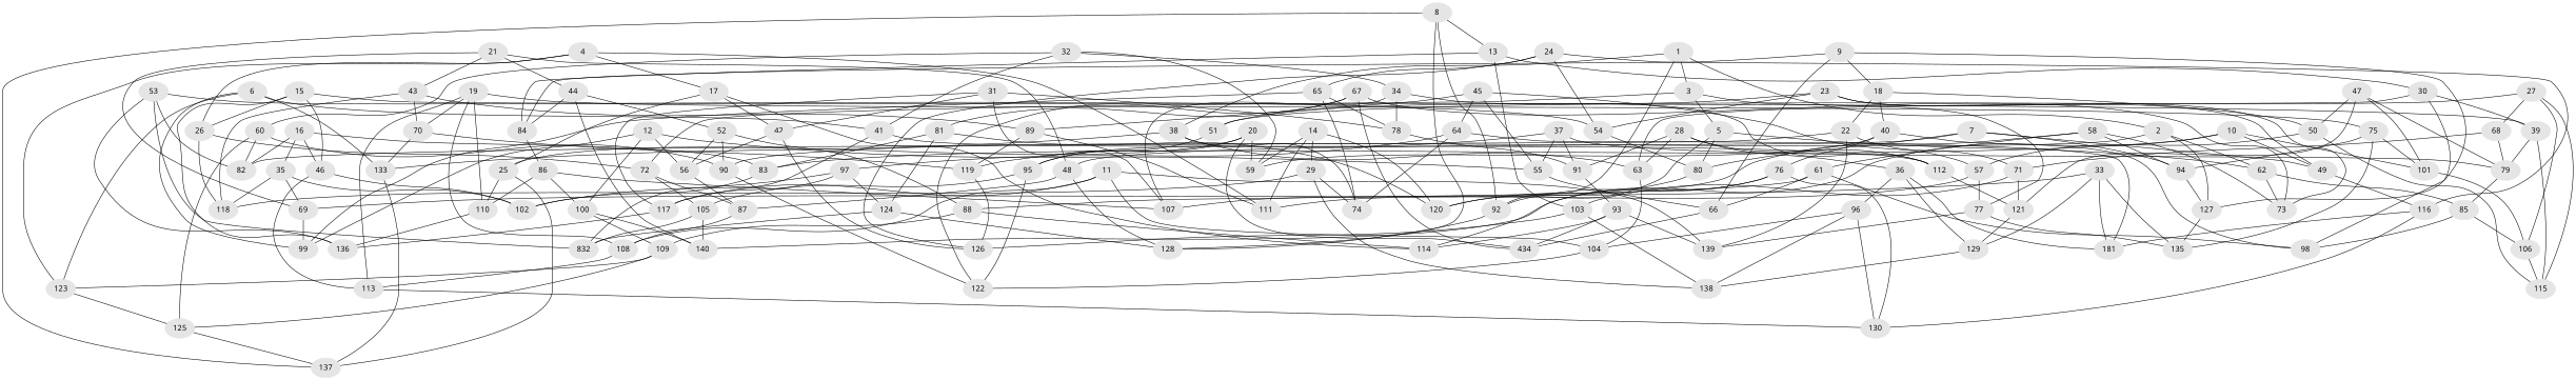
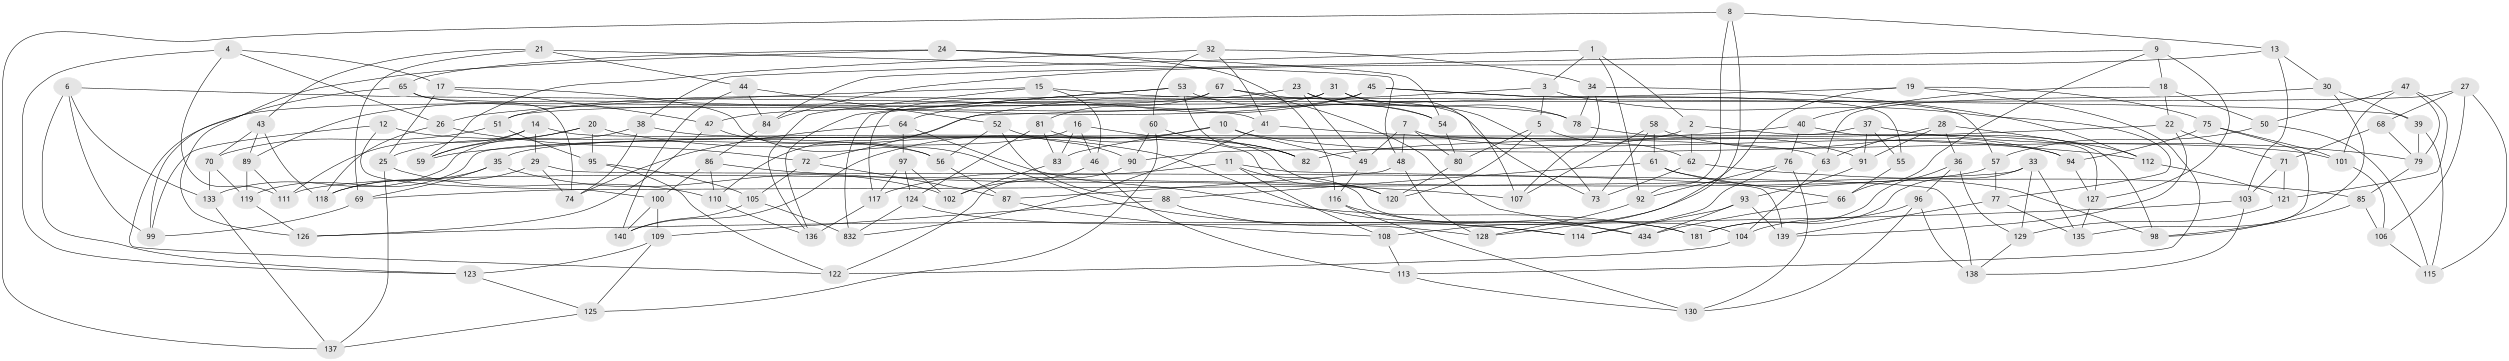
  graph {
    fontname="Noto Sans"
    node [color=gray90 fontname="Noto Sans" style=filled]
    edge [fontname="Noto Sans"]
    1
    2
    3
    38
    92
    62
    90
    127
    5
    72
    77
    133
    63
    74
    128
    73
    85
    122
    135
    80
    120
    87
    105
    139
    4
    17
    26
    111
    123
    25
    42
    114
    118
    125
    6
    41
    99
    112
    n39 [label=832]
    137
    7
    48
    49
    94
    116
    8
    13
    84
    30
    103
    9
    18
    66
    22
    40
    50
    n57 [label=434]
    86
    10
    83
    101
    140
    102
    106
    11
    104
    108
    117
    113
    136
    12
    55
    56
    100
    109
    39
    98
    126
    138
    14
    29
    59
    15
    46
    115
    79
    16
    35
    82
    69
    110
    71
    76
    57
    19
    75
    130
    20
    95
    21
    43
    44
    70
    89
    52
    121
    23
    51
    54
    24
    65
    78
    n113 [label=181]
    27
    68
    28
    36
    91
    129
    96
    93
    31
    107
    32
    34
    60
    33
    37
    119
    88
    45
    64
    97
    47
    53
    58
    61
    124
    67
    81
    1 -- 2
    1 -- 3
    1 -- 38
    1 -- 92
    2 -- 62
    2 -- 90
    2 -- 127
    3 -- 5
    3 -- 72
    3 -- 77
    38 -- 133
    38 -- 63
    38 -- 74
    92 -- 128
    62 -- 73
    62 -- 85
    90 -- 122
    127 -- 135
    5 -- 62
    5 -- 80
    5 -- 120
    72 -- 87
    72 -- 105
    77 -- 135
    77 -- 139
    133 -- 137
    63 -- 104
    85 -- 106
    85 -- 98
    80 -- 120
    87 -- 108
    105 -- n39
    105 -- 140
    4 -- 17
    4 -- 26
    4 -- 111
    4 -- 123
    17 -- 25
    17 -- 42
    17 -- 114
    26 -- 72
    26 -- 118
    123 -- 125
    25 -- 137
    25 -- 110
    42 -- 56
    42 -- 126
    125 -- 137
    6 -- 133
    6 -- 123
    6 -- 41
    6 -- 99
    41 -- 112
    41 -- n39
    112 -- 121
    7 -- 80
    7 -- 48
    7 -- 49
    7 -- 94
    48 -- 128
    48 -- 87
    49 -- 116
    94 -- 127
    116 -- 130
    116 -- n113
    8 -- 92
    8 -- 128
    8 -- 137
    8 -- 13
    13 -- 84
    13 -- 30
    13 -- 103
    84 -- 86
    30 -- 63
    30 -- 39
    30 -- 98
    103 -- 126
    103 -- 138
    9 -- 127
    9 -- 84
    9 -- 18
    9 -- 66
    18 -- 22
    18 -- 40
    18 -- 50
    66 -- n57
    22 -- 139
    22 -- 82
    22 -- 71
    40 -- 98
    40 -- 59
    40 -- 76
    50 -- 115
    50 -- 57
    86 -- 100
    86 -- 110
    86 -- 107
    10 -- 49
    10 -- 83
    10 -- 101
    10 -- 140
    83 -- 102
    101 -- 106
    106 -- 115
    11 -- 139
    11 -- 104
    11 -- 108
    11 -- 117
    104 -- 122
    108 -- 113
    117 -- 136
    113 -- 130
    12 -- 99
-   12 -- 55
    12 -- 56
    12 -- 100
    55 -- 66
    56 -- 87
    100 -- 140
    100 -- 109
    109 -- 123
    109 -- 125
    39 -- 115
    39 -- 79
    14 -- 120
    14 -- 111
    14 -- 29
    14 -- 59
    29 -- 74
    29 -- 118
    29 -- 138
    15 -- 26
    15 -- 136
    15 -- 39
    15 -- 46
    46 -- 102
    46 -- 113
    79 -- 85
    16 -- 83
    16 -- 46
    16 -- 35
    16 -- 82
    35 -- 118
    35 -- 102
    35 -- 69
    69 -- 99
    110 -- 136
    71 -- 103
    71 -- 121
    76 -- 92
    76 -- 114
    76 -- 130
    57 -- 77
    57 -- 111
    19 -- 108
    19 -- 113
    19 -- 110
    19 -- 75
    75 -- 135
    75 -- 94
    75 -- 101
    20 -- 25
    20 -- n57
    20 -- 59
    20 -- 95
    95 -- 122
    95 -- 105
    21 -- 48
    21 -- 69
    21 -- 43
    21 -- 44
    43 -- 118
    43 -- 70
    43 -- 89
    44 -- 84
    44 -- 140
    44 -- 52
    70 -- 133
    70 -- 119
    89 -- 111
    89 -- 119
    52 -- 90
    52 -- 56
    52 -- 88
    121 -- 129
    23 -- 73
    23 -- 49
    23 -- 51
    23 -- 54
    51 -- 95
-   19 -- 70
+   51 -- 70
    54 -- 80
    24 -- 116
    24 -- 126
    24 -- 54
    24 -- 65
    65 -- 74
    65 -- 99
    65 -- 78
    78 -- 91
    27 -- 106
    27 -- 115
    27 -- 51
    27 -- 68
    68 -- 79
    68 -- 71
    28 -- 63
    28 -- 112
    28 -- 36
    28 -- 91
    36 -- n113
    36 -- 129
    36 -- 96
    91 -- 93
    129 -- 138
    96 -- 104
    96 -- 138
    96 -- 130
    93 -- 139
    93 -- 114
    93 -- n57
    31 -- 42
    31 -- 117
    31 -- 78
    31 -- 107
    32 -- 41
    32 -- 59
    32 -- 34
    32 -- 60
    34 -- 112
    34 -- 78
    34 -- 107
    60 -- 90
    60 -- 125
    60 -- 82
    33 -- 135
    33 -- 69
    33 -- n113
    33 -- 129
    37 -- 55
    37 -- 79
    37 -- 91
    37 -- 119
    119 -- 126
    88 -- 114
    88 -- 109
    45 -- 55
    45 -- 57
    45 -- 89
    45 -- 64
    64 -- 74
    64 -- n113
    64 -- 97
    97 -- 102
    97 -- 117
    97 -- 124
    47 -- 50
    47 -- 101
    47 -- 79
    47 -- 121
    53 -- n39
    53 -- 136
    53 -- 82
    53 -- 54
    58 -- 73
    58 -- 94
    58 -- 107
    58 -- 61
    61 -- 66
    61 -- 98
    61 -- 88
    124 -- 128
    124 -- n39
    67 -- 73
    67 -- 122
    67 -- n57
    67 -- 81
    81 -- 120
    81 -- 83
    81 -- 124
  }
